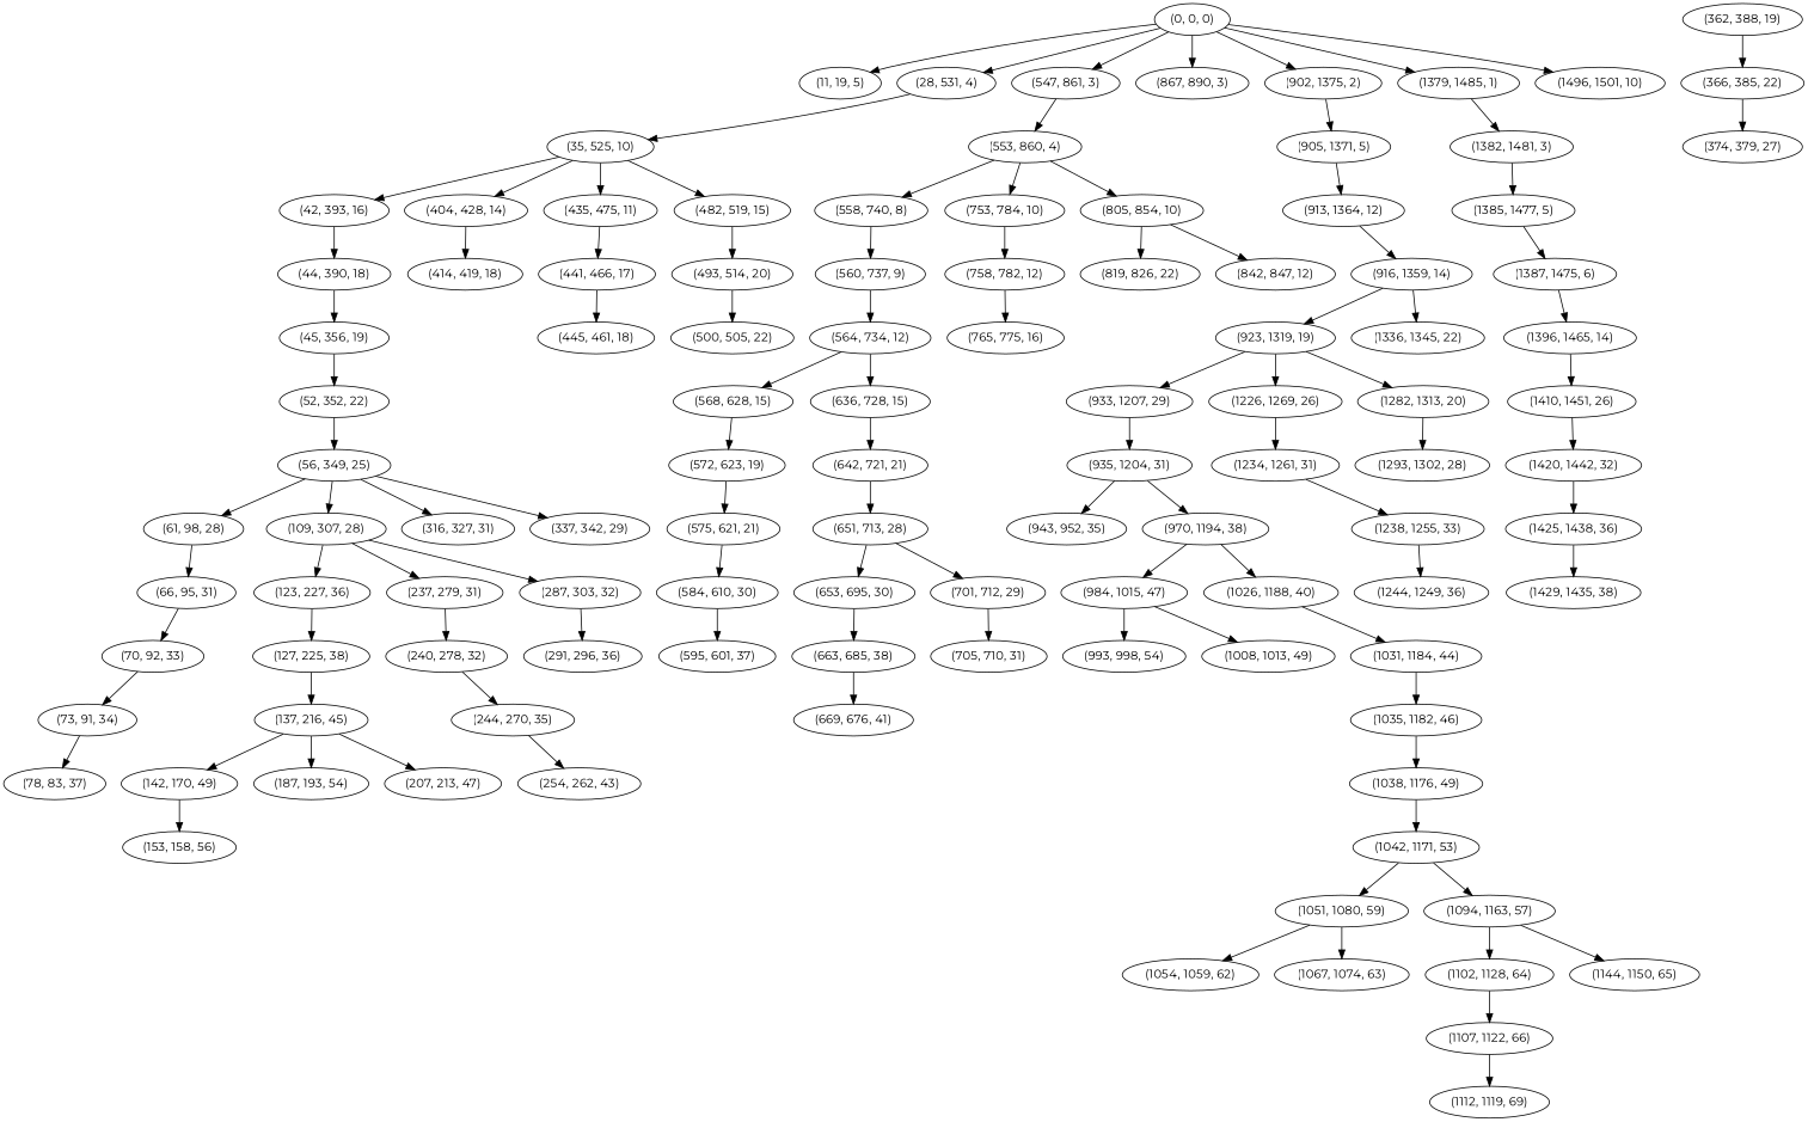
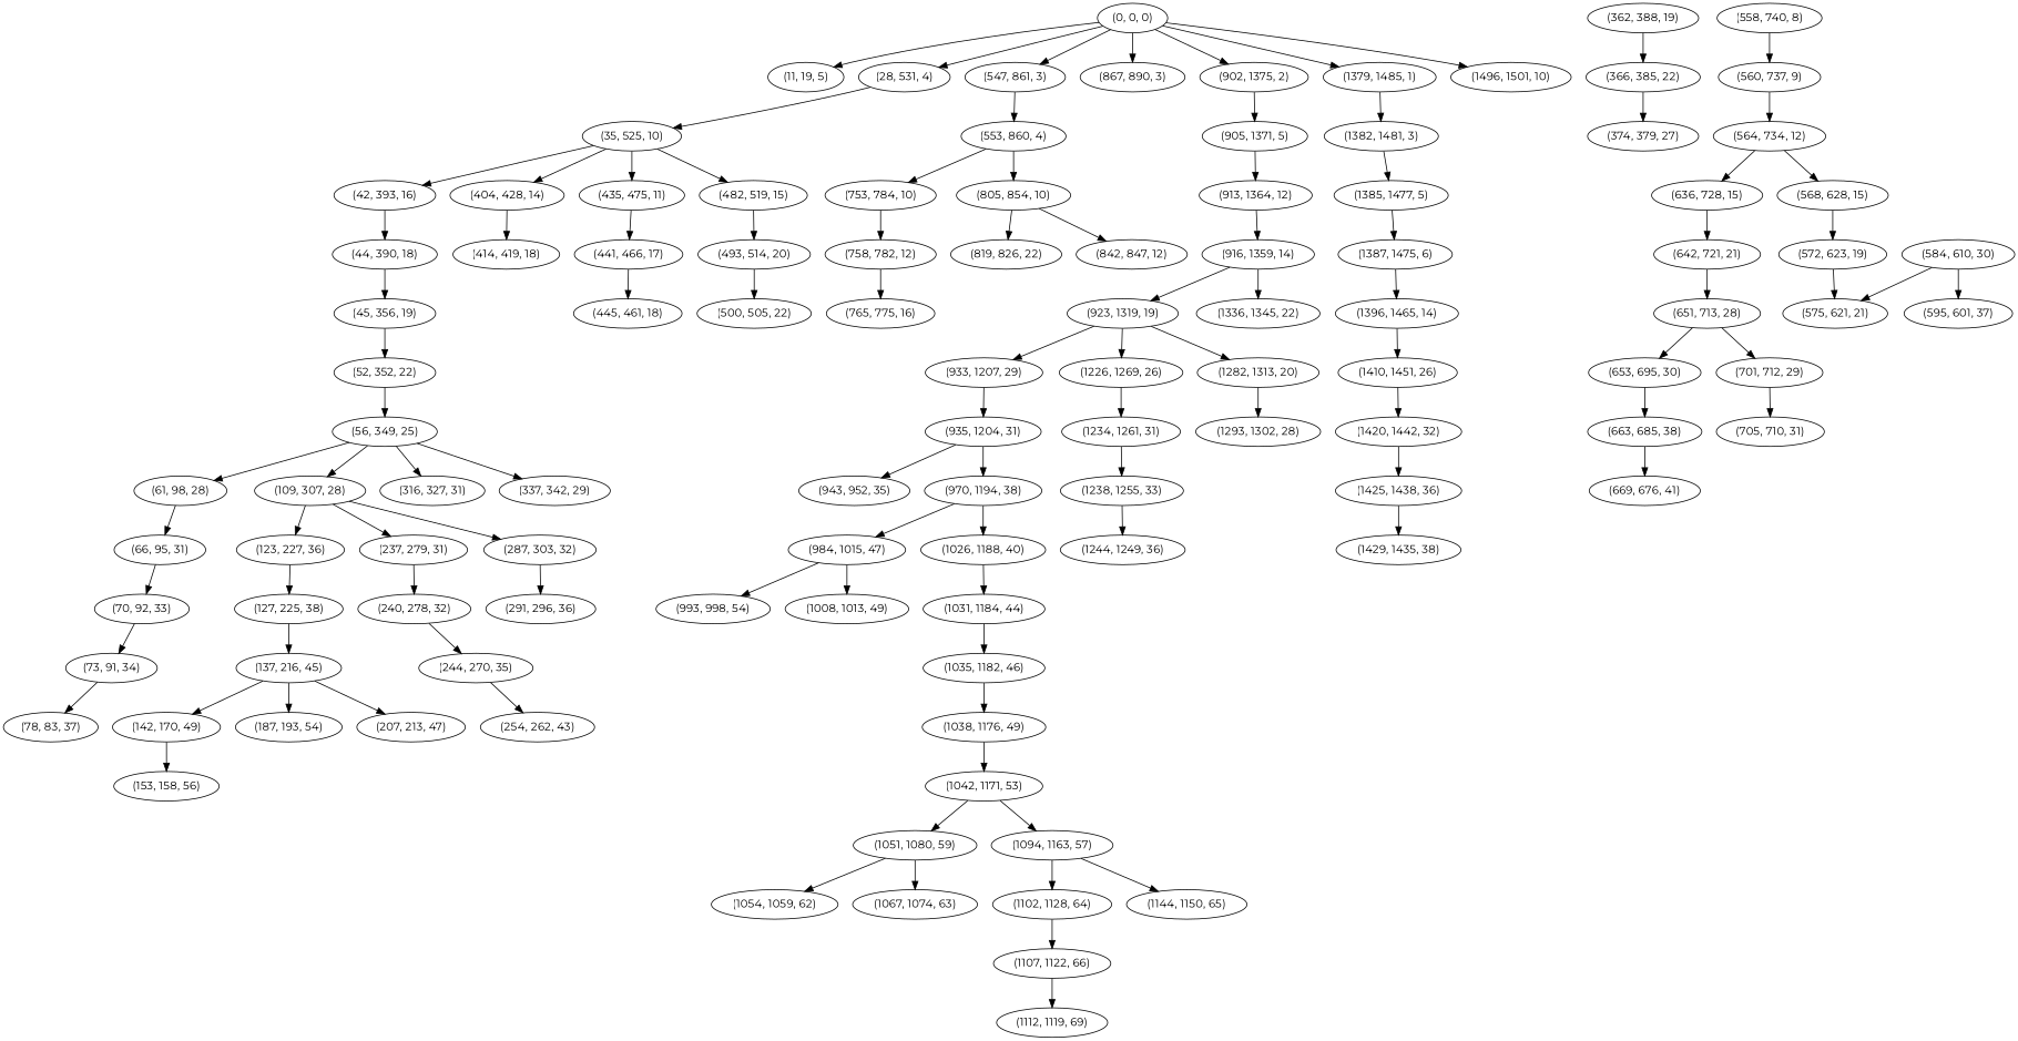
  digraph {
    fontname=Montserrat
    node [fontname=Montserrat]
    edge [fontname=Montserrat]
    "(0, 0, 0)"
    "(11, 19, 5)"
    "(28, 531, 4)"
    "(547, 861, 3)"
    "(867, 890, 3)"
    "(902, 1375, 2)"
    "(1379, 1485, 1)"
    "(1496, 1501, 10)"
    "(35, 525, 10)"
    "(553, 860, 4)"
    "(905, 1371, 5)"
    "(1382, 1481, 3)"
    "(42, 393, 16)"
    "(404, 428, 14)"
    "(435, 475, 11)"
    "(482, 519, 15)"
    "(44, 390, 18)"
    "(414, 419, 18)"
    "(441, 466, 17)"
    "(493, 514, 20)"
    "(45, 356, 19)"
    "(52, 352, 22)"
    "(362, 388, 19)"
    "(366, 385, 22)"
    "(56, 349, 25)"
    "(61, 98, 28)"
    "(109, 307, 28)"
    "(316, 327, 31)"
    "(337, 342, 29)"
    "(66, 95, 31)"
    "(123, 227, 36)"
    "(237, 279, 31)"
    "(287, 303, 32)"
    "(70, 92, 33)"
    "(73, 91, 34)"
    "(78, 83, 37)"
    "(127, 225, 38)"
    "(240, 278, 32)"
    "(291, 296, 36)"
    "(137, 216, 45)"
    "(142, 170, 49)"
    "(187, 193, 54)"
    "(207, 213, 47)"
    "(153, 158, 56)"
    "(244, 270, 35)"
    "(254, 262, 43)"
    "(374, 379, 27)"
    "(445, 461, 18)"
    "(500, 505, 22)"
    "(558, 740, 8)"
    "(753, 784, 10)"
    "(805, 854, 10)"
    "(560, 737, 9)"
    "(758, 782, 12)"
    "(819, 826, 22)"
    "(842, 847, 12)"
    "(564, 734, 12)"
    "(568, 628, 15)"
    "(636, 728, 15)"
    "(572, 623, 19)"
    "(642, 721, 21)"
    "(575, 621, 21)"
    "(584, 610, 30)"
    "(595, 601, 37)"
    "(651, 713, 28)"
    "(653, 695, 30)"
    "(701, 712, 29)"
    "(663, 685, 38)"
    "(705, 710, 31)"
    "(669, 676, 41)"
    "(765, 775, 16)"
    "(913, 1364, 12)"
    "(916, 1359, 14)"
    "(923, 1319, 19)"
    "(1336, 1345, 22)"
    "(933, 1207, 29)"
    "(1226, 1269, 26)"
    "(1282, 1313, 20)"
    "(935, 1204, 31)"
    "(1234, 1261, 31)"
    "(1293, 1302, 28)"
    "(943, 952, 35)"
    "(970, 1194, 38)"
    "(984, 1015, 47)"
    "(1026, 1188, 40)"
    "(993, 998, 54)"
    "(1008, 1013, 49)"
    "(1031, 1184, 44)"
    "(1035, 1182, 46)"
    "(1038, 1176, 49)"
    "(1042, 1171, 53)"
    "(1051, 1080, 59)"
    "(1094, 1163, 57)"
    "(1054, 1059, 62)"
    "(1067, 1074, 63)"
    "(1102, 1128, 64)"
    "(1144, 1150, 65)"
    "(1107, 1122, 66)"
    "(1112, 1119, 69)"
    "(1238, 1255, 33)"
    "(1244, 1249, 36)"
    "(1385, 1477, 5)"
    "(1387, 1475, 6)"
    "(1396, 1465, 14)"
    "(1410, 1451, 26)"
    "(1420, 1442, 32)"
    "(1425, 1438, 36)"
    "(1429, 1435, 38)"
    "(0, 0, 0)" -> "(11, 19, 5)"
    "(0, 0, 0)" -> "(28, 531, 4)"
    "(0, 0, 0)" -> "(547, 861, 3)"
    "(0, 0, 0)" -> "(867, 890, 3)"
    "(0, 0, 0)" -> "(902, 1375, 2)"
    "(0, 0, 0)" -> "(1379, 1485, 1)"
    "(0, 0, 0)" -> "(1496, 1501, 10)"
    "(28, 531, 4)" -> "(35, 525, 10)"
    "(547, 861, 3)" -> "(553, 860, 4)"
    "(902, 1375, 2)" -> "(905, 1371, 5)"
    "(1379, 1485, 1)" -> "(1382, 1481, 3)"
    "(35, 525, 10)" -> "(42, 393, 16)"
    "(35, 525, 10)" -> "(404, 428, 14)"
    "(35, 525, 10)" -> "(435, 475, 11)"
    "(35, 525, 10)" -> "(482, 519, 15)"
-   "(553, 860, 4)" -> "(558, 740, 8)"
    "(553, 860, 4)" -> "(753, 784, 10)"
    "(553, 860, 4)" -> "(805, 854, 10)"
    "(905, 1371, 5)" -> "(913, 1364, 12)"
    "(1382, 1481, 3)" -> "(1385, 1477, 5)"
    "(42, 393, 16)" -> "(44, 390, 18)"
    "(404, 428, 14)" -> "(414, 419, 18)"
    "(435, 475, 11)" -> "(441, 466, 17)"
    "(482, 519, 15)" -> "(493, 514, 20)"
    "(44, 390, 18)" -> "(45, 356, 19)"
    "(441, 466, 17)" -> "(445, 461, 18)"
    "(493, 514, 20)" -> "(500, 505, 22)"
    "(45, 356, 19)" -> "(52, 352, 22)"
    "(52, 352, 22)" -> "(56, 349, 25)"
    "(362, 388, 19)" -> "(366, 385, 22)"
    "(366, 385, 22)" -> "(374, 379, 27)"
    "(56, 349, 25)" -> "(61, 98, 28)"
    "(56, 349, 25)" -> "(109, 307, 28)"
    "(56, 349, 25)" -> "(316, 327, 31)"
    "(56, 349, 25)" -> "(337, 342, 29)"
    "(61, 98, 28)" -> "(66, 95, 31)"
    "(109, 307, 28)" -> "(123, 227, 36)"
    "(109, 307, 28)" -> "(237, 279, 31)"
    "(109, 307, 28)" -> "(287, 303, 32)"
    "(66, 95, 31)" -> "(70, 92, 33)"
    "(123, 227, 36)" -> "(127, 225, 38)"
    "(237, 279, 31)" -> "(240, 278, 32)"
    "(287, 303, 32)" -> "(291, 296, 36)"
    "(70, 92, 33)" -> "(73, 91, 34)"
    "(73, 91, 34)" -> "(78, 83, 37)"
    "(127, 225, 38)" -> "(137, 216, 45)"
    "(240, 278, 32)" -> "(244, 270, 35)"
    "(137, 216, 45)" -> "(142, 170, 49)"
    "(137, 216, 45)" -> "(187, 193, 54)"
    "(137, 216, 45)" -> "(207, 213, 47)"
    "(142, 170, 49)" -> "(153, 158, 56)"
    "(244, 270, 35)" -> "(254, 262, 43)"
    "(558, 740, 8)" -> "(560, 737, 9)"
    "(753, 784, 10)" -> "(758, 782, 12)"
    "(805, 854, 10)" -> "(819, 826, 22)"
    "(805, 854, 10)" -> "(842, 847, 12)"
    "(560, 737, 9)" -> "(564, 734, 12)"
    "(758, 782, 12)" -> "(765, 775, 16)"
    "(564, 734, 12)" -> "(568, 628, 15)"
    "(564, 734, 12)" -> "(636, 728, 15)"
    "(568, 628, 15)" -> "(572, 623, 19)"
    "(636, 728, 15)" -> "(642, 721, 21)"
    "(572, 623, 19)" -> "(575, 621, 21)"
    "(642, 721, 21)" -> "(651, 713, 28)"
-   "(575, 621, 21)" -> "(584, 610, 30)"
+   "(584, 610, 30)" -> "(575, 621, 21)"
    "(584, 610, 30)" -> "(595, 601, 37)"
    "(651, 713, 28)" -> "(653, 695, 30)"
    "(651, 713, 28)" -> "(701, 712, 29)"
    "(653, 695, 30)" -> "(663, 685, 38)"
    "(701, 712, 29)" -> "(705, 710, 31)"
    "(663, 685, 38)" -> "(669, 676, 41)"
    "(913, 1364, 12)" -> "(916, 1359, 14)"
    "(916, 1359, 14)" -> "(923, 1319, 19)"
    "(916, 1359, 14)" -> "(1336, 1345, 22)"
    "(923, 1319, 19)" -> "(933, 1207, 29)"
    "(923, 1319, 19)" -> "(1226, 1269, 26)"
    "(923, 1319, 19)" -> "(1282, 1313, 20)"
    "(933, 1207, 29)" -> "(935, 1204, 31)"
    "(1226, 1269, 26)" -> "(1234, 1261, 31)"
    "(1282, 1313, 20)" -> "(1293, 1302, 28)"
    "(935, 1204, 31)" -> "(943, 952, 35)"
    "(935, 1204, 31)" -> "(970, 1194, 38)"
    "(1234, 1261, 31)" -> "(1238, 1255, 33)"
    "(970, 1194, 38)" -> "(984, 1015, 47)"
    "(970, 1194, 38)" -> "(1026, 1188, 40)"
    "(984, 1015, 47)" -> "(993, 998, 54)"
    "(984, 1015, 47)" -> "(1008, 1013, 49)"
    "(1026, 1188, 40)" -> "(1031, 1184, 44)"
    "(1031, 1184, 44)" -> "(1035, 1182, 46)"
    "(1035, 1182, 46)" -> "(1038, 1176, 49)"
    "(1038, 1176, 49)" -> "(1042, 1171, 53)"
    "(1042, 1171, 53)" -> "(1051, 1080, 59)"
    "(1042, 1171, 53)" -> "(1094, 1163, 57)"
    "(1051, 1080, 59)" -> "(1054, 1059, 62)"
    "(1051, 1080, 59)" -> "(1067, 1074, 63)"
    "(1094, 1163, 57)" -> "(1102, 1128, 64)"
    "(1094, 1163, 57)" -> "(1144, 1150, 65)"
    "(1102, 1128, 64)" -> "(1107, 1122, 66)"
    "(1107, 1122, 66)" -> "(1112, 1119, 69)"
    "(1238, 1255, 33)" -> "(1244, 1249, 36)"
    "(1385, 1477, 5)" -> "(1387, 1475, 6)"
    "(1387, 1475, 6)" -> "(1396, 1465, 14)"
    "(1396, 1465, 14)" -> "(1410, 1451, 26)"
    "(1410, 1451, 26)" -> "(1420, 1442, 32)"
    "(1420, 1442, 32)" -> "(1425, 1438, 36)"
    "(1425, 1438, 36)" -> "(1429, 1435, 38)"
  }
